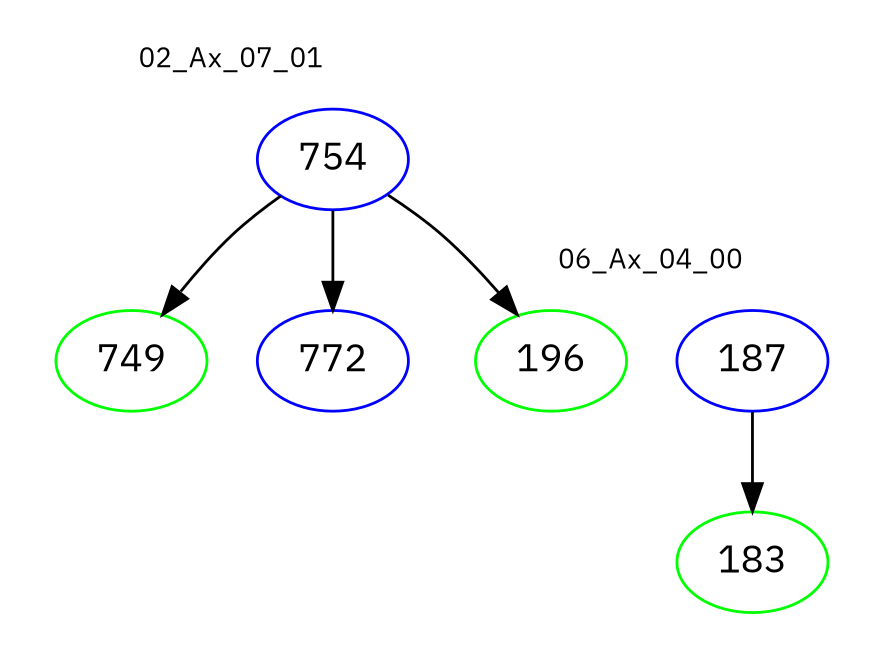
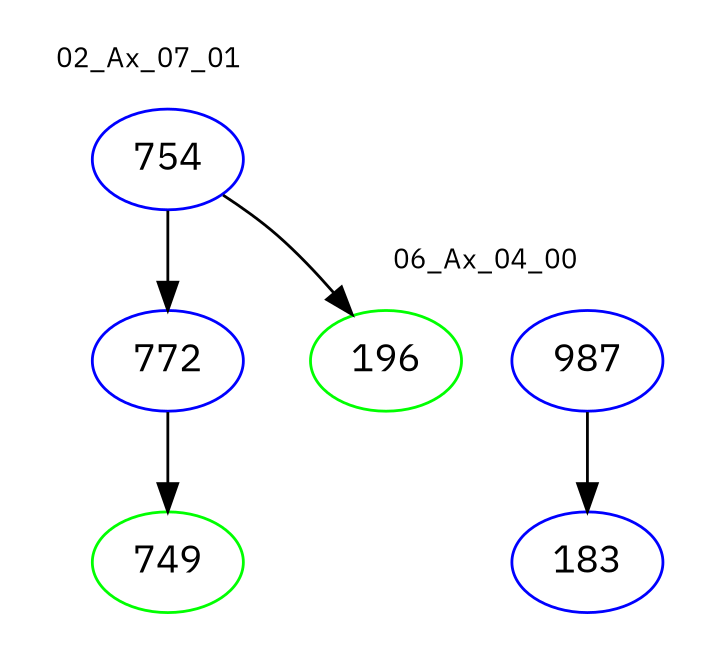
  digraph {
    fontname="IBM Plex Sans"
    node [color=blue fontname="IBM Plex Sans"]
    edge [color=black fontname="IBM Plex Sans"]
-   n1 [label=187]
-   n2 [color=green label=183]
+   n1 [label=987]
+   n2 [label=183]
    n3 [color=green label=196]
    n4 [label=754]
    n5 [color=green label=749]
    n6 [label=772]
    subgraph cluster_1 {
      color=white
      fontsize=10
      label="06_Ax_04_00"
      n1
      n2
      n3
    }
    subgraph cluster_2 {
      color=white
      fontsize=10
      label="02_Ax_07_01"
      n4
      n5
      n6
    }
    n1 -> n2
    n4 -> n3
-   n4 -> n5
+   n6 -> n5
    n4 -> n6
  }
